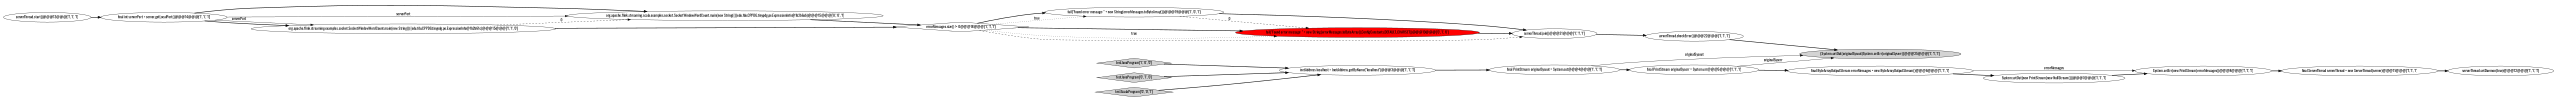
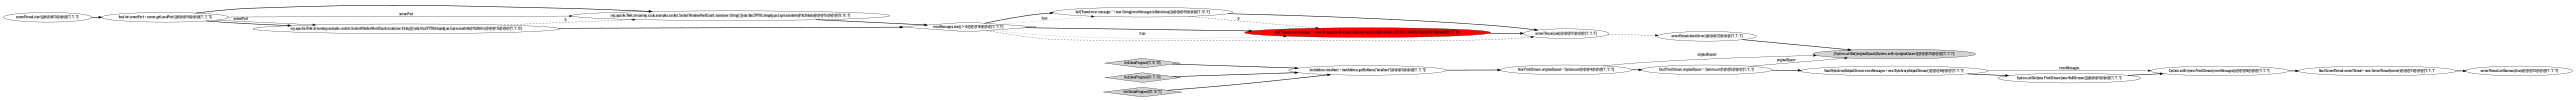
  digraph {
    fontname=Oswald
    rankdir=LR
    node [fillcolor=white fontname=Oswald shape=ellipse style=filled]
    edge [fontname=Oswald style=bold]
    n1 [label="fail(\"Found error message: \" + new String(errorMessages.toByteArray()))@@@19@@@['1', '0', '1']"]
    n2 [label="serverThread.join()@@@21@@@['1', '1', '1']"]
    n3 [fillcolor=red label="fail(\"Found error message: \" + new String(errorMessages.toByteArray(),ConfigConstants.DEFAULT_CHARSET))@@@19@@@['0', '1', '0']"]
    n4 [label="serverThread.checkError()@@@22@@@['1', '1', '1']"]
    n5 [fillcolor=lightgray label="testJavaProgram['1', '0', '0']" shape=diamond]
    n6 [label="InetAddress localhost = InetAddress.getByName(\"localhost\")@@@3@@@['1', '1', '1']"]
    n7 [label="final PrintStream originalSysout = System.out@@@4@@@['1', '1', '1']"]
    n8 [label="serverThread.start()@@@13@@@['1', '1', '1']"]
    n9 [label="final int serverPort = server.getLocalPort()@@@14@@@['1', '1', '1']"]
    n10 [label="org.apache.flink.streaming.scala.examples.socket.SocketWindowWordCount.main(new String((((edu.fdu.CPPDG.tinypdg.pe.ExpressionInfo@1b2b6ab)@@@15@@@['0', '0', '1']"]
    n11 [label="org.apache.flink.streaming.examples.socket.SocketWindowWordCount.main(new String((((edu.fdu.CPPDG.tinypdg.pe.ExpressionInfo@1b2b61c)@@@15@@@['1', '1', '0']"]
    n12 [fillcolor=lightgray label="{System.setOut(originalSysout)System.setErr(originalSyserr)}@@@25@@@['1', '1', '1']"]
    n13 [label="final PrintStream originalSyserr = System.err@@@5@@@['1', '1', '1']"]
    n14 [label="final ByteArrayOutputStream errorMessages = new ByteArrayOutputStream()@@@6@@@['1', '1', '1']"]
    n15 [label="System.setErr(new PrintStream(errorMessages))@@@8@@@['1', '1', '1']"]
    n16 [label="final ServerThread serverThread = new ServerThread(server)@@@11@@@['1', '1', '1']"]
    n17 [label="serverThread.setDaemon(true)@@@12@@@['1', '1', '1']"]
    n18 [label="System.setOut(new PrintStream(new NullStream()))@@@7@@@['1', '1', '1']"]
    n19 [label="errorMessages.size() != 0@@@18@@@['1', '1', '1']" shape=diamond]
    n20 [fillcolor=lightgray label="testJavaProgram['0', '1', '0']" shape=diamond]
    n21 [fillcolor=lightgray label="testScalaProgram['0', '0', '1']" shape=diamond]
    n1 -> n2
    n1 -> n3 [label=0 style=dashed]
-   n2 -> n4
+   n2 -> n4 [style=dashed]
    n3 -> n2
    n4 -> n12
    n5 -> n6
    n6 -> n7
    n7 -> n12 [label=originalSysout style=solid]
    n7 -> n13
    n8 -> n9
    n9 -> n10
    n9 -> n10 [label=serverPort style=solid]
    n9 -> n11 [label=serverPort style=solid]
    n9 -> n11
    n10 -> n19
    n11 -> n10 [label=0 style=dashed]
    n11 -> n19
    n13 -> n12 [label=originalSyserr style=solid]
    n13 -> n14
    n14 -> n15 [label=errorMessages style=solid]
    n14 -> n18
    n15 -> n16
    n16 -> n17
    n18 -> n15
    n19 -> n1
    n19 -> n1 [label=true style=dotted]
    n19 -> n2 [style=dashed]
    n19 -> n3
    n19 -> n3 [label=true style=dotted]
    n20 -> n6
    n21 -> n6
  }
